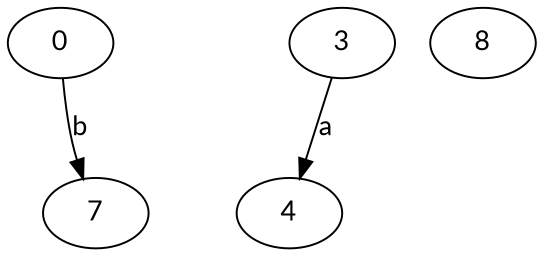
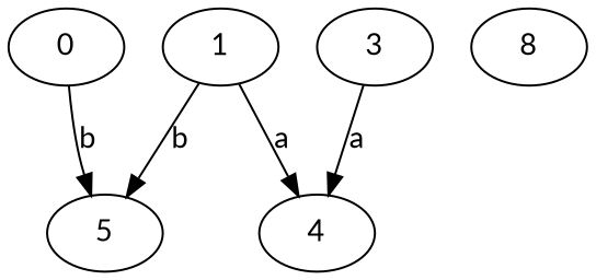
  strict digraph {
    fontname=Lato
    node [fontname=Lato]
    edge [fontname=Lato]
    0
-   7
+   7 [label=5]
    n3 [label=8]
    3
    4
+   1
    0 -> 7 [label=b]
    3 -> 4 [label=a]
+   1 -> 7 [label=b]
+   1 -> 4 [label=a]
  }
